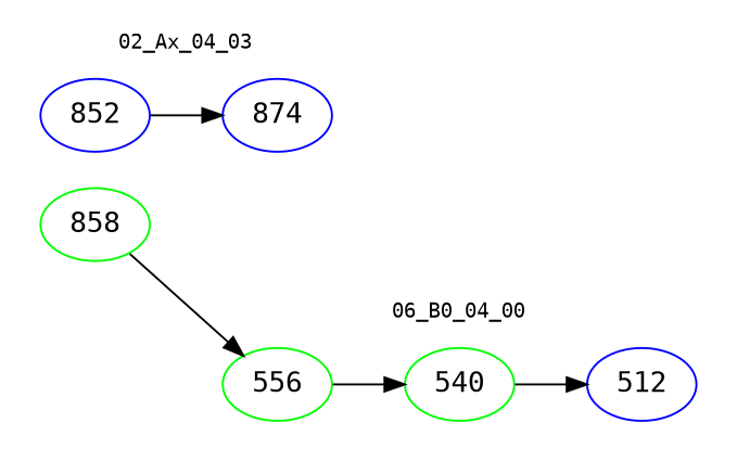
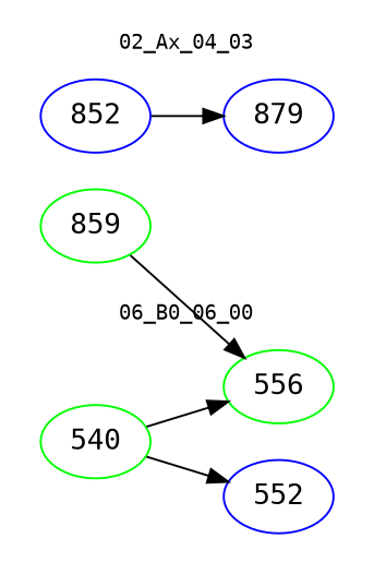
  digraph {
    fontname="DejaVu Sans Mono"
    rankdir=LR
    node [color=green fontname="DejaVu Sans Mono"]
    edge [color=black fontname="DejaVu Sans Mono"]
-   n1 [label=858]
+   n1 [label=859]
    n2 [color=blue label=852]
-   n3 [color=blue label=874]
+   n3 [color=blue label=879]
    n4 [label=556]
    n5 [label=540]
-   n6 [color=blue label=512]
+   n6 [color=blue label=552]
    subgraph cluster_1 {
      color=white
      fontsize=10
      label="02_Ax_04_03"
      n1
      n2
      n3
    }
    subgraph cluster_2 {
      color=white
      fontsize=10
-     label="06_B0_04_00"
+     label="06_B0_06_00"
      n4
      n5
      n6
    }
    n1 -> n4
    n2 -> n3
-   n4 -> n5
+   n5 -> n4
    n5 -> n6
  }
